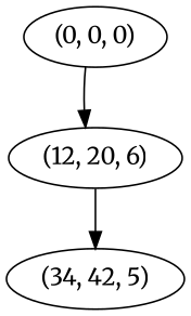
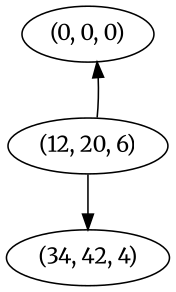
  digraph {
    fontname=Merriweather
    node [fontname=Merriweather]
    edge [fontname=Merriweather]
    "(0, 0, 0)"
    "(12, 20, 6)"
-   "(34, 42, 5)"
-   "(0, 0, 0)" -> "(12, 20, 6)"
+   "(34, 42, 5)" [label="(34, 42, 4)"]
+   "(12, 20, 6)" -> "(0, 0, 0)"
    "(12, 20, 6)" -> "(34, 42, 5)"
  }
